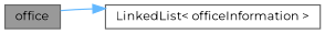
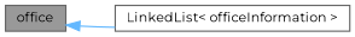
  digraph {
    rankdir=LR
    fontname=Montserrat
    node [color=gray40 fontname=Montserrat fontsize=10 shape=box style=filled]
    n1 [fillcolor=grey60 fontcolor=black height=0.2 label=office width=0.4]
    n2 [fillcolor=white height=0.2 label="LinkedList\< officeInformation \>" width=0.4]
-   n2 -> n1 [color=steelblue1 dir=back fontname=Montserrat fontsize=10 labelfontname=Helvetica labelfontsize=10 style=solid]
+   n1 -> n2 [color=steelblue1 dir=back fontname=Montserrat fontsize=10 labelfontname=Helvetica labelfontsize=10 style=solid]
  }
